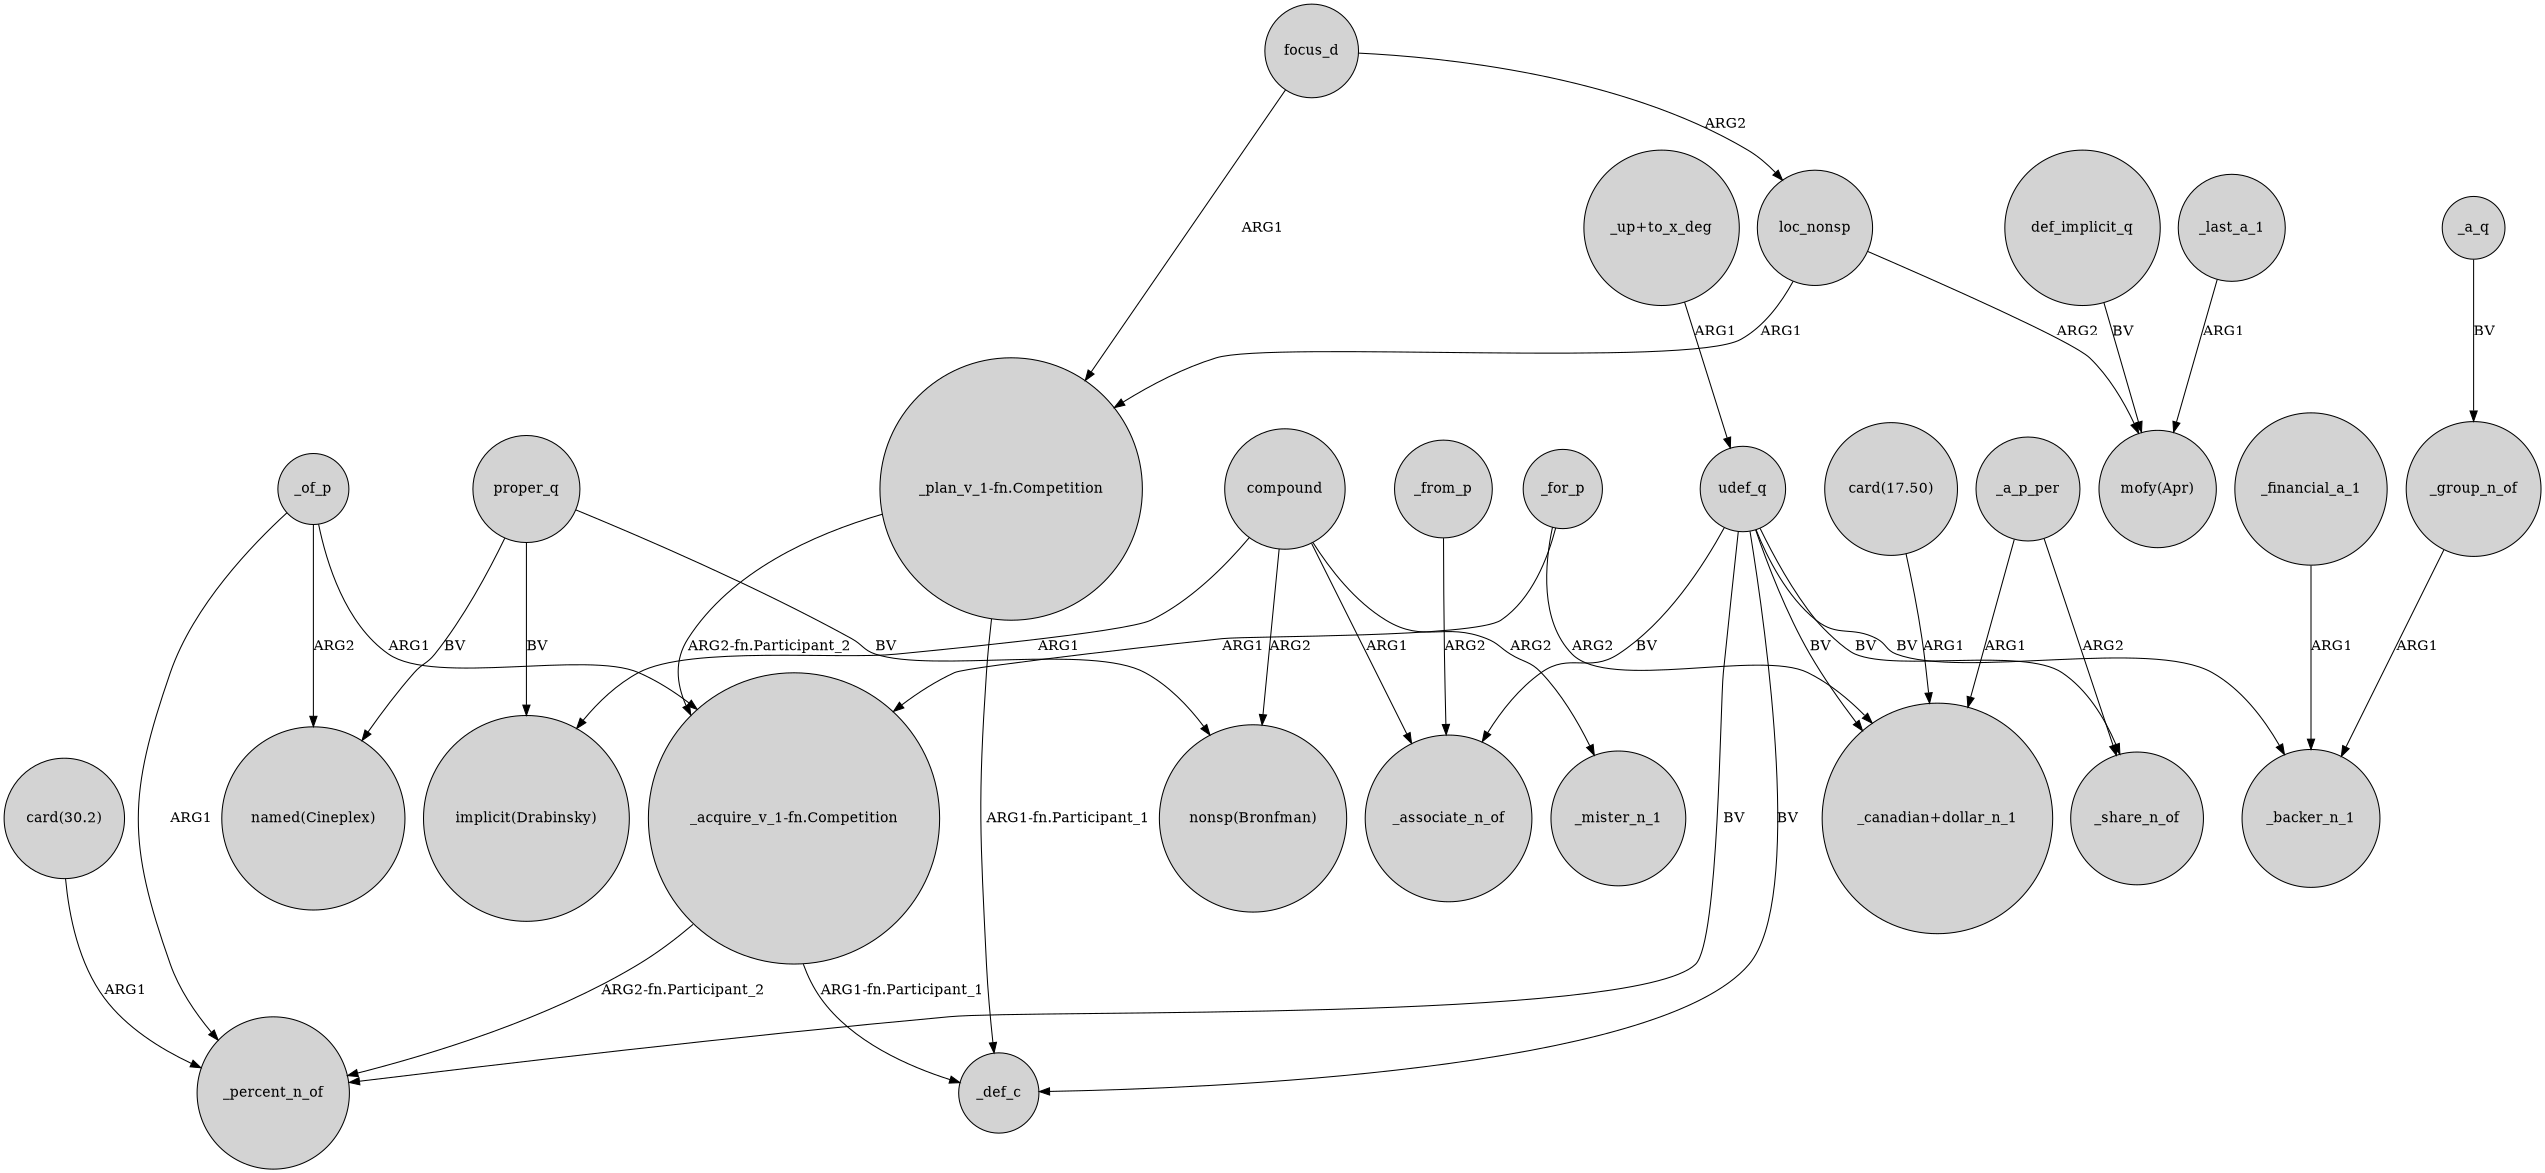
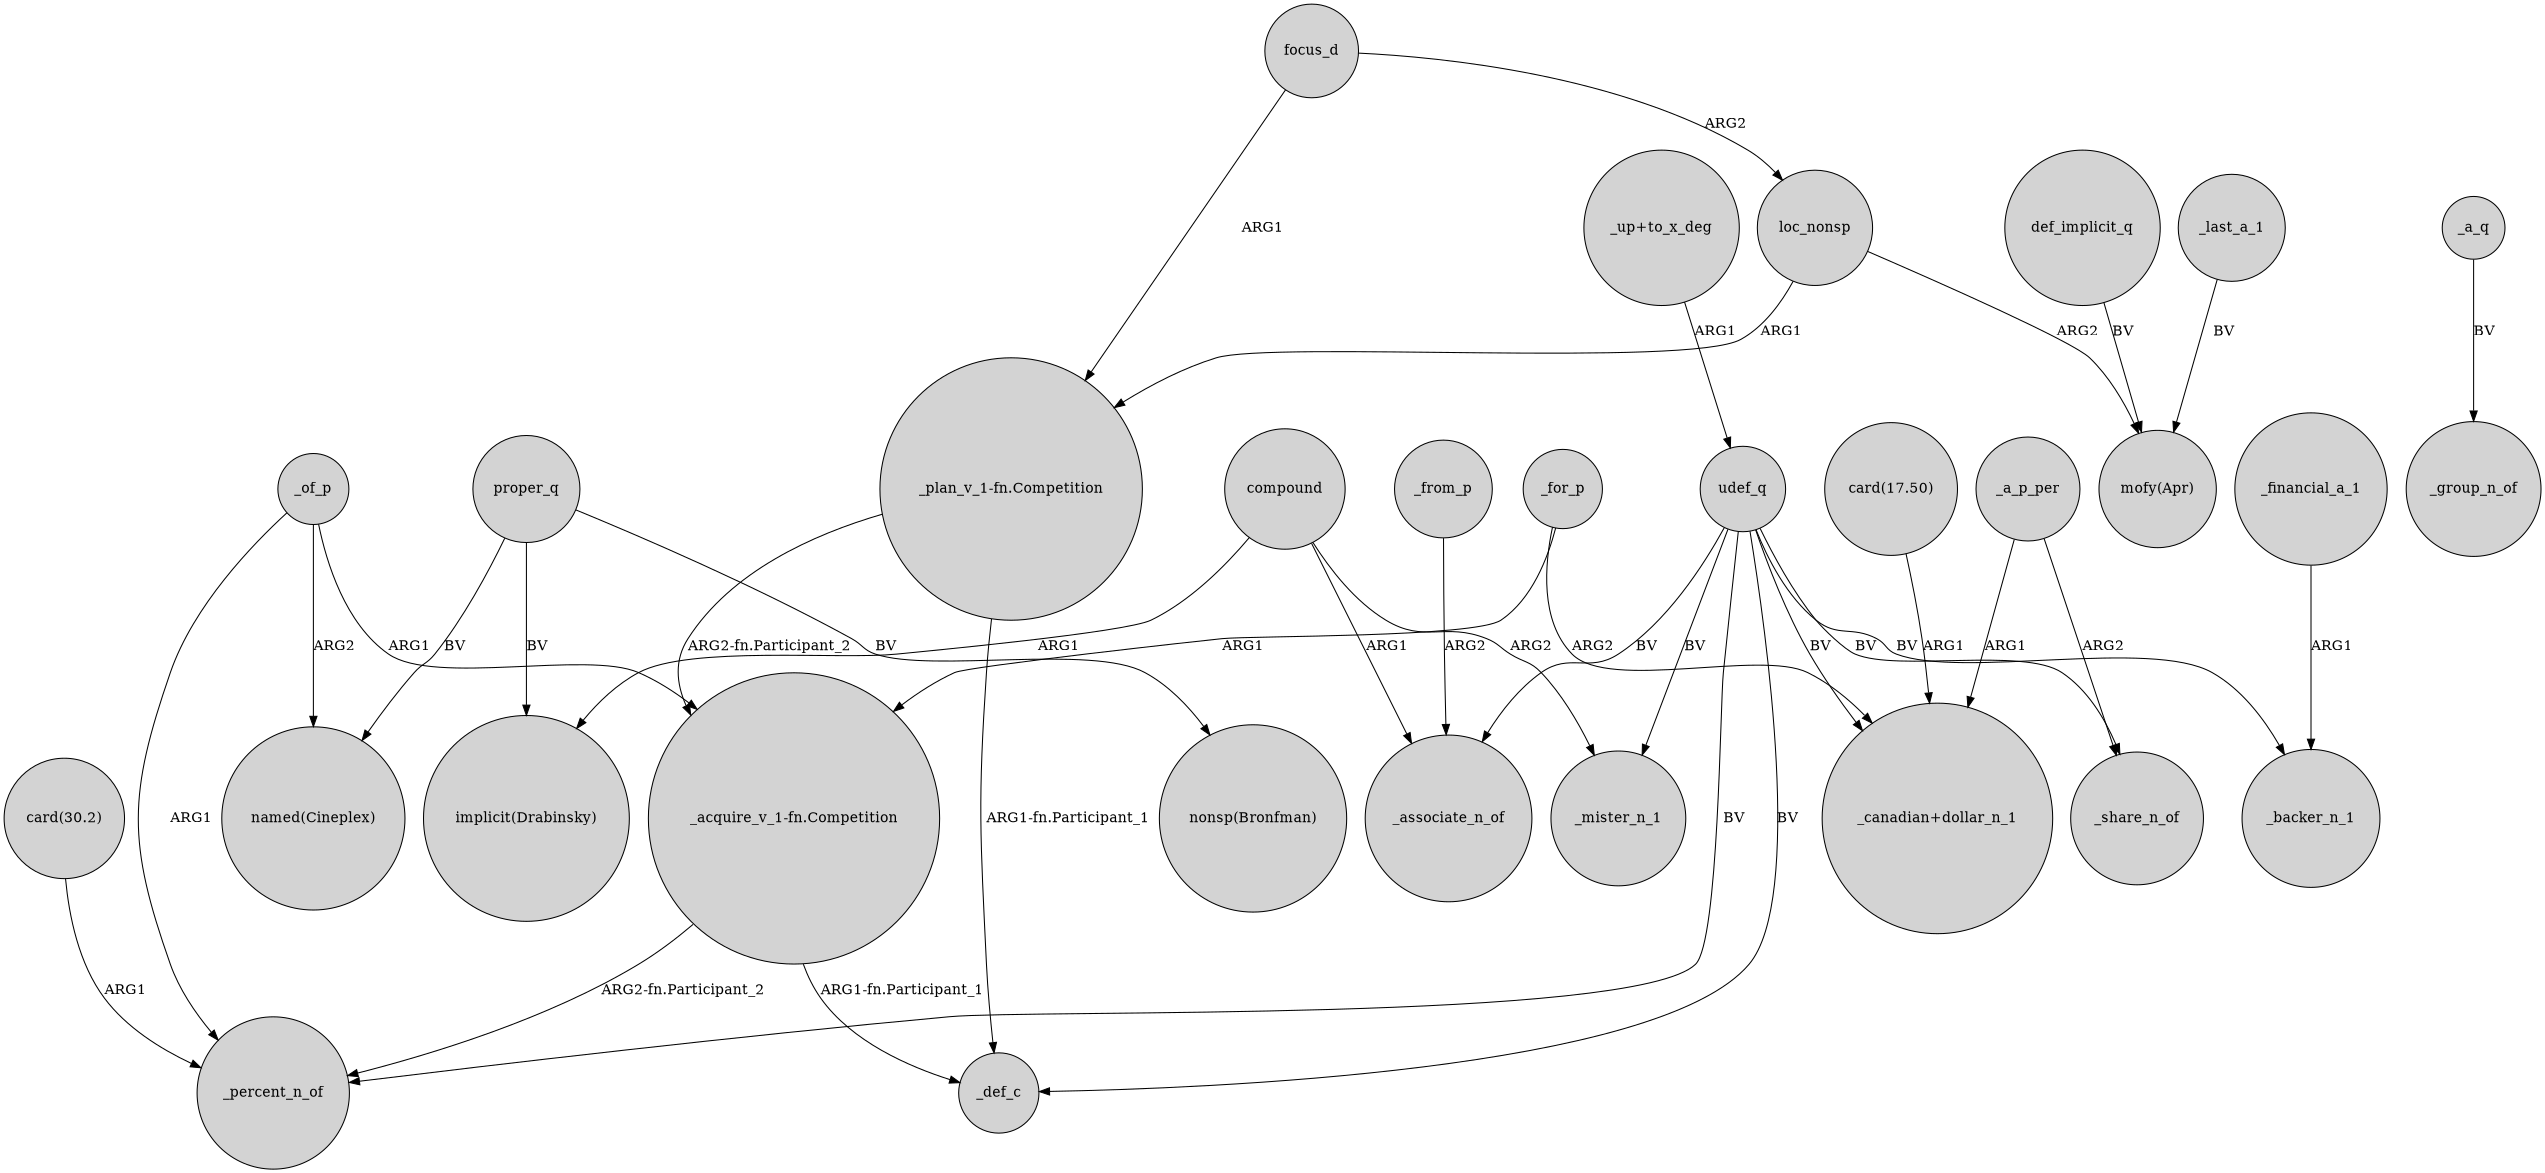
  digraph {
    node [shape=circle style=filled]
    proper_q
    "named(Cineplex)"
    n3 [label="implicit(Drabinsky)"]
    n4 [label="nonsp(Bronfman)"]
    compound
    _mister_n_1
    _associate_n_of
    "card(17.50)"
    "_canadian+dollar_n_1"
    "_acquire_v_1-fn.Competition"
    _percent_n_of
    n12 [label=_def_c]
    def_implicit_q
    "mofy(Apr)"
    _last_a_1
    _of_p
    _financial_a_1
    _backer_n_1
    _from_p
    focus_d
    loc_nonsp
    "_plan_v_1-fn.Competition"
    udef_q
    _share_n_of
    _for_p
    _a_q
    _group_n_of
    _a_p_per
    "_up+to_x_deg"
    "card(30.2)"
    proper_q -> "named(Cineplex)" [label=BV]
    proper_q -> n3 [label=BV]
    proper_q -> n4 [label=BV]
    compound -> n3 [label=ARG1]
-   compound -> n4 [label=ARG2]
    compound -> _mister_n_1 [label=ARG2]
    compound -> _associate_n_of [label=ARG1]
    "card(17.50)" -> "_canadian+dollar_n_1" [label=ARG1]
    "_acquire_v_1-fn.Competition" -> _percent_n_of [label="ARG2-fn.Participant_2"]
    "_acquire_v_1-fn.Competition" -> n12 [label="ARG1-fn.Participant_1"]
    def_implicit_q -> "mofy(Apr)" [label=BV]
-   _last_a_1 -> "mofy(Apr)" [label=ARG1]
+   _last_a_1 -> "mofy(Apr)" [label=BV]
    _of_p -> "named(Cineplex)" [label=ARG2]
    _of_p -> "_acquire_v_1-fn.Competition" [label=ARG1]
    _of_p -> _percent_n_of [label=ARG1]
    _financial_a_1 -> _backer_n_1 [label=ARG1]
    _from_p -> _associate_n_of [label=ARG2]
    focus_d -> loc_nonsp [label=ARG2]
    focus_d -> "_plan_v_1-fn.Competition" [label=ARG1]
    loc_nonsp -> "mofy(Apr)" [label=ARG2]
    loc_nonsp -> "_plan_v_1-fn.Competition" [label=ARG1]
    "_plan_v_1-fn.Competition" -> "_acquire_v_1-fn.Competition" [label="ARG2-fn.Participant_2"]
    "_plan_v_1-fn.Competition" -> n12 [label="ARG1-fn.Participant_1"]
+   udef_q -> _mister_n_1 [label=BV]
    udef_q -> _associate_n_of [label=BV]
    udef_q -> "_canadian+dollar_n_1" [label=BV]
    udef_q -> _percent_n_of [label=BV]
    udef_q -> n12 [label=BV]
    udef_q -> _backer_n_1 [label=BV]
    udef_q -> _share_n_of [label=BV]
    _for_p -> "_canadian+dollar_n_1" [label=ARG2]
    _for_p -> "_acquire_v_1-fn.Competition" [label=ARG1]
    _a_q -> _group_n_of [label=BV]
-   _group_n_of -> _backer_n_1 [label=ARG1]
    _a_p_per -> "_canadian+dollar_n_1" [label=ARG1]
    _a_p_per -> _share_n_of [label=ARG2]
    "_up+to_x_deg" -> udef_q [label=ARG1]
    "card(30.2)" -> _percent_n_of [label=ARG1]
  }
